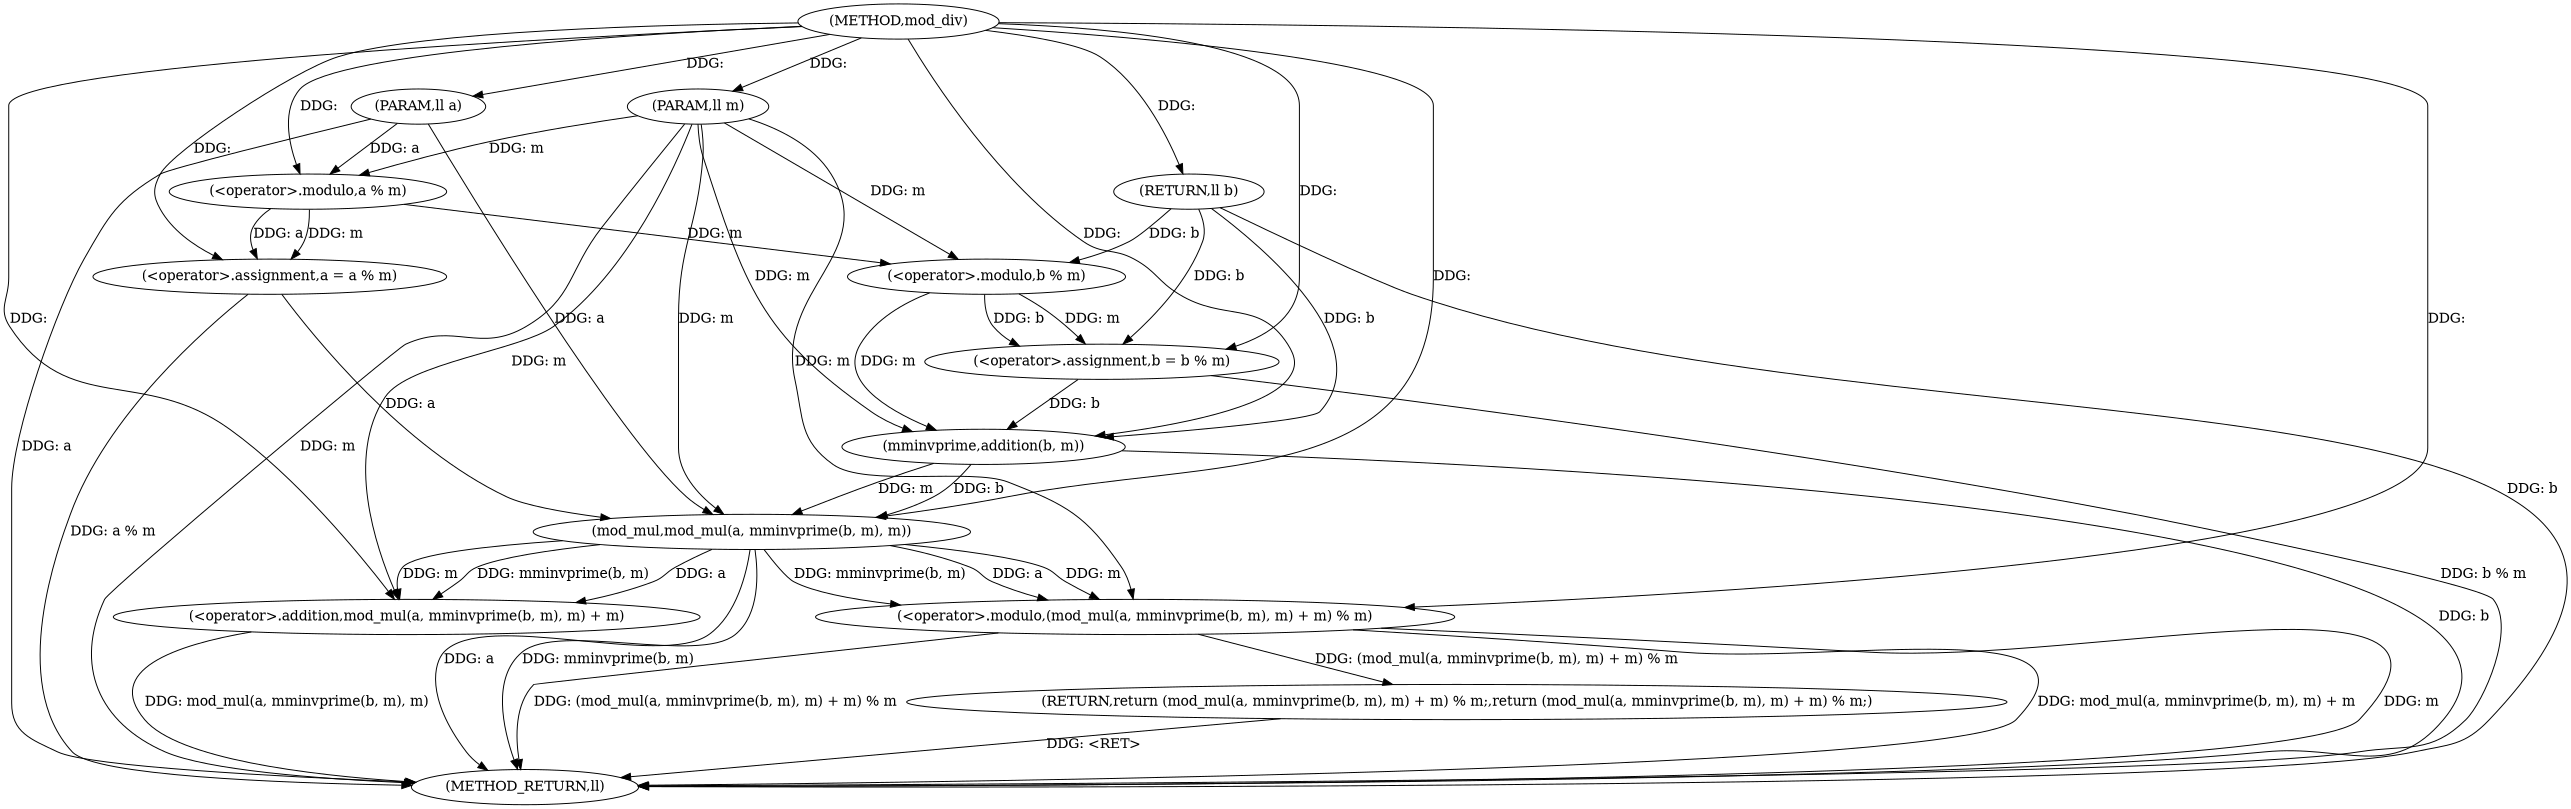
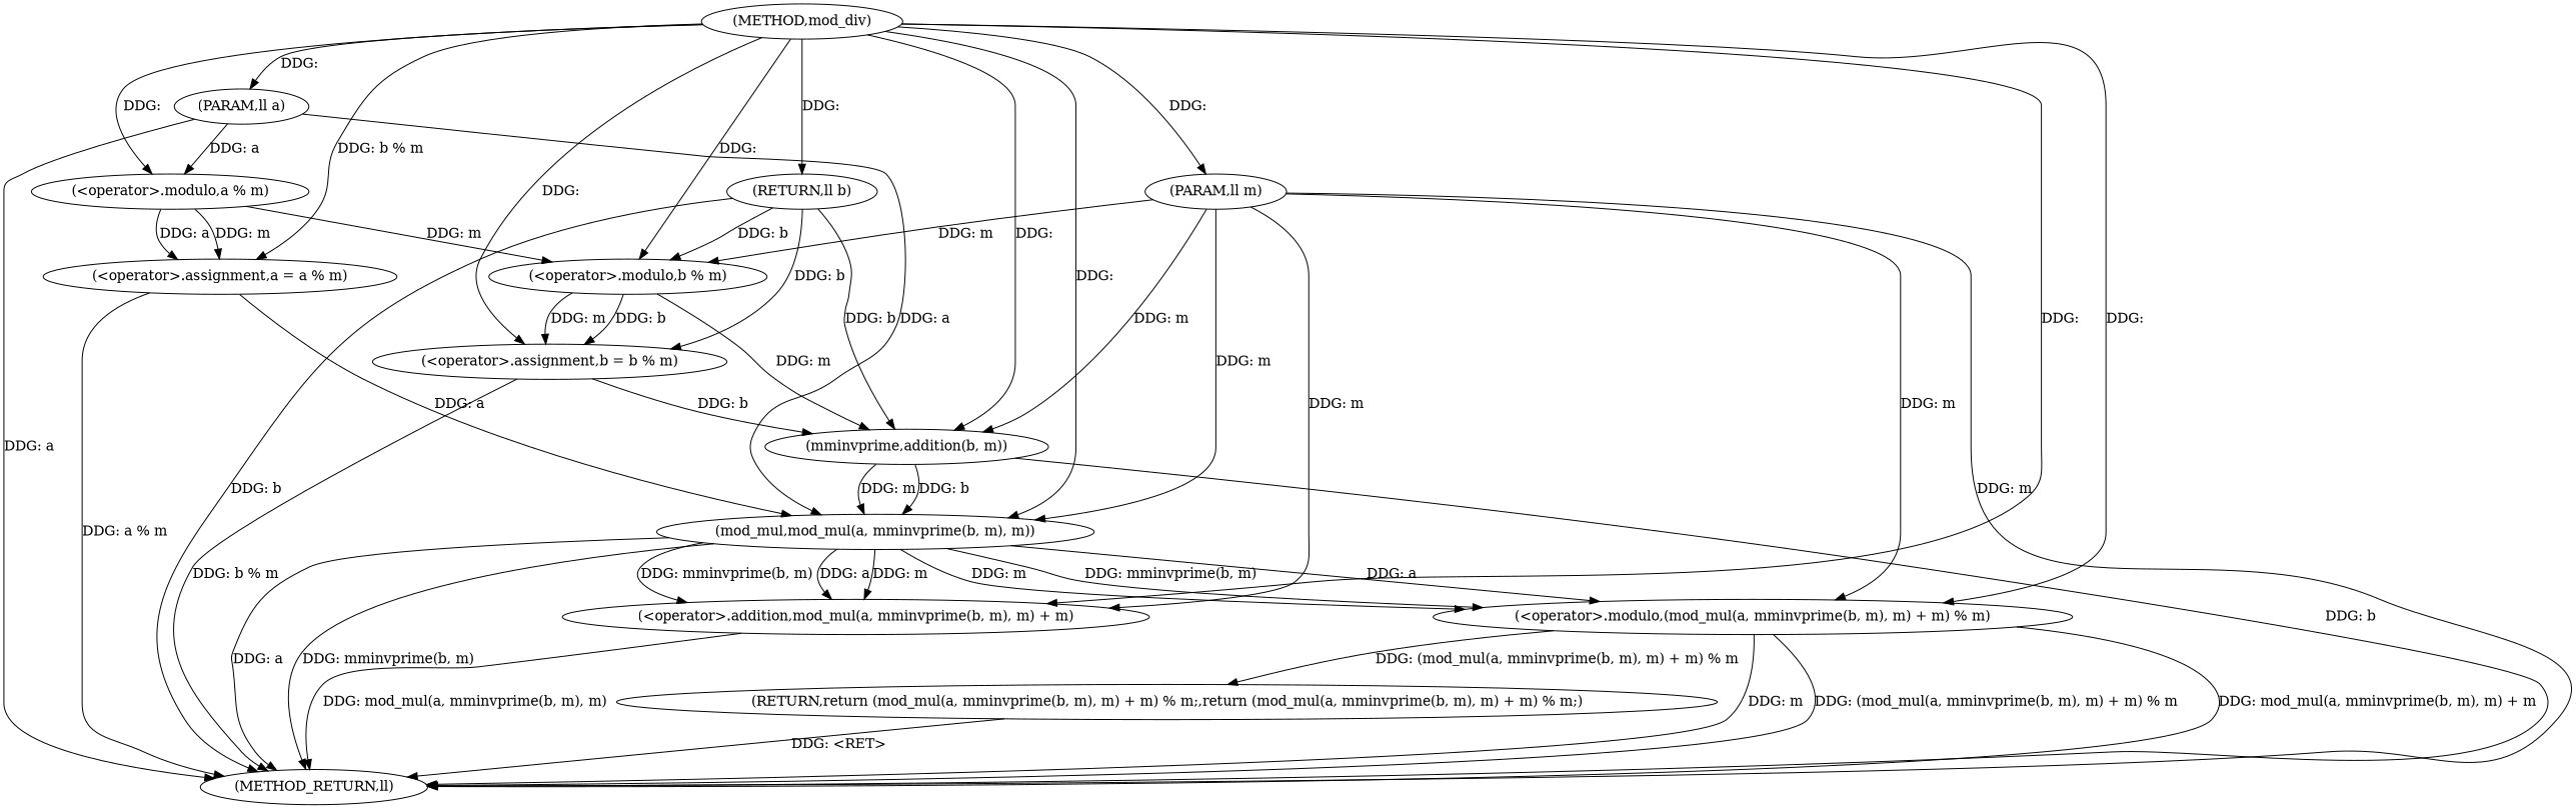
  digraph {
    n1 [label="(METHOD,mod_div)"]
    n2 [label="(PARAM,ll a)"]
    n3 [label="(RETURN,ll b)"]
    n4 [label="(PARAM,ll m)"]
    n5 [label="(<operator>.assignment,a = a % m)"]
    n6 [label="(<operator>.assignment,b = b % m)"]
    n7 [label="(<operator>.modulo,(mod_mul(a, mminvprime(b, m), m) + m) % m)"]
    n8 [label="(<operator>.modulo,a % m)"]
    n9 [label="(<operator>.modulo,b % m)"]
    n10 [label="(<operator>.addition,mod_mul(a, mminvprime(b, m), m) + m)"]
    n11 [label="(mod_mul,mod_mul(a, mminvprime(b, m), m))"]
    n12 [label="(mminvprime,addition(b, m))"]
    n13 [label="(METHOD_RETURN,ll)"]
    n14 [label="(RETURN,return (mod_mul(a, mminvprime(b, m), m) + m) % m;,return (mod_mul(a, mminvprime(b, m), m) + m) % m;)"]
    n1 -> n2 [label="DDG: "]
    n1 -> n3 [label="DDG: "]
    n1 -> n4 [label="DDG: "]
-   n1 -> n5 [label="DDG: "]
+   n1 -> n5 [label="DDG: b % m"]
    n1 -> n6 [label="DDG: "]
    n1 -> n7 [label="DDG: "]
    n1 -> n8 [label="DDG: "]
+   n1 -> n9 [label="DDG: "]
    n1 -> n10 [label="DDG: "]
    n1 -> n11 [label="DDG: "]
    n1 -> n12 [label="DDG: "]
    n2 -> n8 [label="DDG: a"]
    n2 -> n11 [label="DDG: a"]
    n2 -> n13 [label="DDG: a"]
    n3 -> n6 [label="DDG: b"]
    n3 -> n9 [label="DDG: b"]
    n3 -> n12 [label="DDG: b"]
    n3 -> n13 [label="DDG: b"]
    n4 -> n7 [label="DDG: m"]
-   n4 -> n8 [label="DDG: m"]
    n4 -> n9 [label="DDG: m"]
    n4 -> n10 [label="DDG: m"]
    n4 -> n11 [label="DDG: m"]
    n4 -> n12 [label="DDG: m"]
    n4 -> n13 [label="DDG: m"]
    n5 -> n11 [label="DDG: a"]
    n5 -> n13 [label="DDG: a % m"]
    n6 -> n12 [label="DDG: b"]
    n6 -> n13 [label="DDG: b % m"]
    n7 -> n13 [label="DDG: mod_mul(a, mminvprime(b, m), m) + m"]
    n7 -> n13 [label="DDG: m"]
    n7 -> n13 [label="DDG: (mod_mul(a, mminvprime(b, m), m) + m) % m"]
    n7 -> n14 [label="DDG: (mod_mul(a, mminvprime(b, m), m) + m) % m"]
    n8 -> n5 [label="DDG: a"]
    n8 -> n5 [label="DDG: m"]
    n8 -> n9 [label="DDG: m"]
    n9 -> n6 [label="DDG: m"]
    n9 -> n6 [label="DDG: b"]
    n9 -> n12 [label="DDG: m"]
    n10 -> n13 [label="DDG: mod_mul(a, mminvprime(b, m), m)"]
    n11 -> n7 [label="DDG: a"]
    n11 -> n7 [label="DDG: m"]
    n11 -> n7 [label="DDG: mminvprime(b, m)"]
    n11 -> n10 [label="DDG: a"]
    n11 -> n10 [label="DDG: m"]
    n11 -> n10 [label="DDG: mminvprime(b, m)"]
    n11 -> n13 [label="DDG: a"]
    n11 -> n13 [label="DDG: mminvprime(b, m)"]
    n12 -> n11 [label="DDG: m"]
    n12 -> n11 [label="DDG: b"]
    n12 -> n13 [label="DDG: b"]
    n14 -> n13 [label="DDG: <RET>"]
  }
